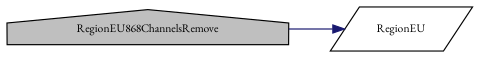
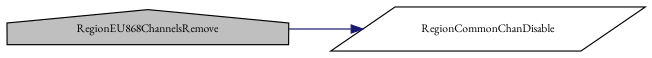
  digraph {
    rankdir=LR
    fontname="EB Garamond"
    node [color=black fontname="EB Garamond" fontsize=10 style=filled]
    n1 [fillcolor=grey75 fontcolor=black height=0.2 label=RegionEU868ChannelsRemove shape=house width=0.4]
-   n2 [fillcolor=white height=0.2 label=RegionEU shape=parallelogram width=0.4]
+   n2 [fillcolor=white height=0.2 label=RegionCommonChanDisable shape=parallelogram width=0.4]
    n1 -> n2 [color=midnightblue fontname="EB Garamond" fontsize=10 labelfontname=Helvetica labelfontsize=10 style=solid]
  }
